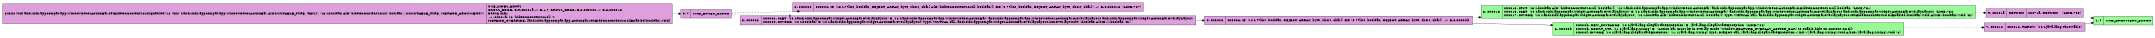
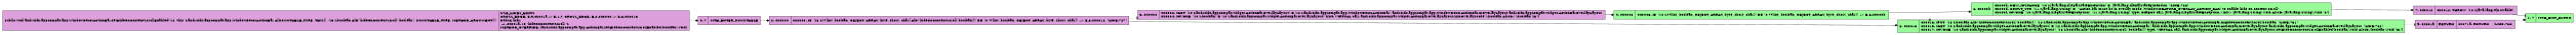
  digraph {
    rankdir=LR
    node [fillcolor=plum shape=record style=filled]
    edge [arrowhead=diamond style=dotted]
-   n1 [label="{0\:\ ?|MTH_ENTER_BLOCK\l}"]
+   n1 [label="{0\:\ ?|MTH_ENTER_IMMUTABLE\l}"]
    n2 [label="{2\:\ 0x0000|0x0000: IF  (r3 I:??[int, boolean, OBJECT, ARRAY, byte, short, char] A[D('hideOnContentScroll' boolean)]) == (0 ??[int, boolean, OBJECT, ARRAY, byte, short, char])  \-\> B:8:0x0013  (LINE:727)\l}"]
    n3 [label="{3\:\ 0x0002|0x0002: IGET  (r0 I:androidx.appcompat.widget.ActionBarOverlayLayout) = (r2 I:androidx.appcompat.app.WindowDecorActionBar) androidx.appcompat.app.WindowDecorActionBar.mOverlayLayout androidx.appcompat.widget.ActionBarOverlayLayout \l0x0004: INVOKE  (r0 I:boolean) = (r0 I:androidx.appcompat.widget.ActionBarOverlayLayout) type: VIRTUAL call: androidx.appcompat.widget.ActionBarOverlayLayout.isInOverlayMode():boolean A[MD:():boolean (m)]\l}"]
    n4 [fillcolor=palegreen label="{8\:\ 0x0013|0x0013: IPUT  (r3 I:boolean A[D('hideOnContentScroll' boolean)]), (r2 I:androidx.appcompat.app.WindowDecorActionBar) androidx.appcompat.app.WindowDecorActionBar.mHideOnContentScroll boolean  (LINE:731)\l0x0015: IGET  (r0 I:androidx.appcompat.widget.ActionBarOverlayLayout) = (r2 I:androidx.appcompat.app.WindowDecorActionBar) androidx.appcompat.app.WindowDecorActionBar.mOverlayLayout androidx.appcompat.widget.ActionBarOverlayLayout  (LINE:732)\l0x0017: INVOKE  (r0 I:androidx.appcompat.widget.ActionBarOverlayLayout), (r3 I:boolean A[D('hideOnContentScroll' boolean)]) type: VIRTUAL call: androidx.appcompat.widget.ActionBarOverlayLayout.setHideOnContentScrollEnabled(boolean):void A[MD:(boolean):void (m)]\l}"]
-   n5 [label="{4\:\ 0x0008|0x0008: IF  (r0 I:??[int, boolean, OBJECT, ARRAY, byte, short, char]) == (0 ??[int, boolean, OBJECT, ARRAY, byte, short, char])  \-\> B:6:0x000b \l}"]
+   n5 [fillcolor=palegreen label="{4\:\ 0x0008|0x0008: IF  (r0 I:??[int, boolean, OBJECT, ARRAY, byte, short, char]) == (0 ??[int, boolean, OBJECT, ARRAY, byte, short, char])  \-\> B:6:0x000b \l}"]
    n6 [label="{9\:\ 0x001a|RETURN\l|0x071a: RETURN    (LINE:733)\l}"]
    n7 [fillcolor=palegreen label="{6\:\ 0x000b|0x000b: NEW_INSTANCE  (r0 I:java.lang.IllegalStateException) =  java.lang.IllegalStateException  (LINE:728)\l0x000d: CONST_STR  (r1 I:java.lang.String) =  \"Action bar must be in overlay mode (Window.FEATURE_OVERLAY_ACTION_BAR) to enable hide on content scroll\" \l0x000f: INVOKE  (r0 I:java.lang.IllegalStateException), (r1 I:java.lang.String) type: DIRECT call: java.lang.IllegalStateException.\<init\>(java.lang.String):void A[MD:(java.lang.String):void (c)]\l}"]
    n8 [label="{7\:\ 0x0012|0x0012: THROW  (r0 I:java.lang.Throwable) \l}"]
-   n9 [fillcolor=palegreen label="{1\:\ ?|MTH_ARGUMENT_BLOCK\l}"]
+   n9 [fillcolor=palegreen label="{1\:\ ?|MTH_EXIT_BLOCK\l}"]
    n10 [label="{public void androidx.appcompat.app.WindowDecorActionBar.setHideOnContentScrollEnabled((r2 'this' I:androidx.appcompat.app.WindowDecorActionBar A[IMMUTABLE_TYPE, THIS]), (r3 I:boolean A[D('hideOnContentScroll' boolean), IMMUTABLE_TYPE, METHOD_ARGUMENT]))  | USE_LINES_HINTS\lCROSS_EDGE: B:9:0x001a \-\> B:1:?, CROSS_EDGE: B:2:0x0000 \-\> B:8:0x0013\lDebug Info:\l  \-1 \-0x001a: r3 'hideOnContentScroll' Z\lMETHOD_OVERRIDE: [androidx.appcompat.app.ActionBar.setHideOnContentScrollEnabled(boolean):void]\l}"]
    n1 -> n2 [style=dashed]
-   n1 -> n3 [arrowhead=tee]
+   n2 -> n3 [arrowhead=tee]
+   n2 -> n4 [style=solid]
    n3 -> n5 [style=solid]
-   n4 -> n6
-   n5 -> n4
+   n4 -> n6 [arrowhead=tee]
+   n5 -> n4 [arrowhead=tee]
    n5 -> n7 [style=solid]
    n6 -> n9
-   n7 -> n8
-   n8 -> n9 [style=solid]
+   n7 -> n8 [style=solid]
+   n8 -> n9 [arrowhead=tee style=solid]
    n10 -> n1
  }
